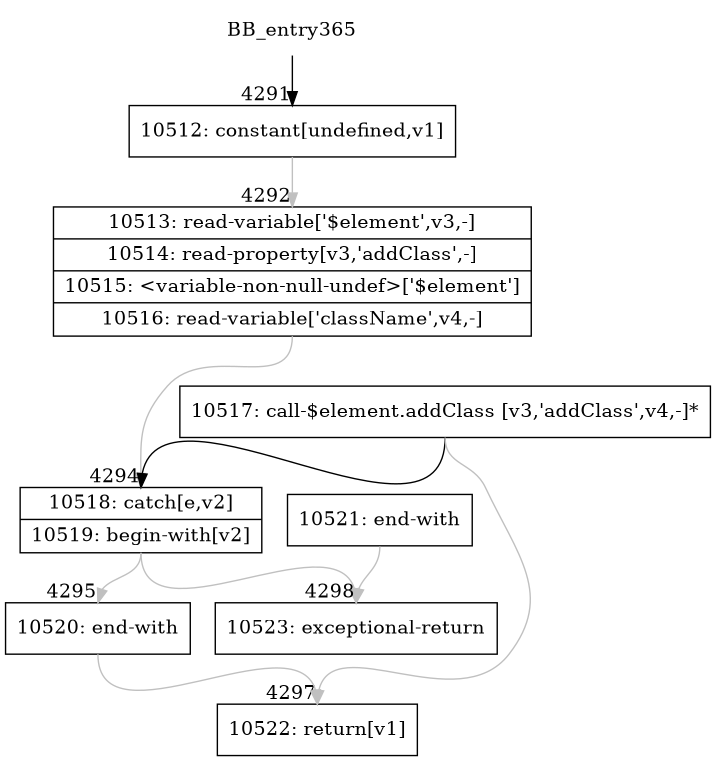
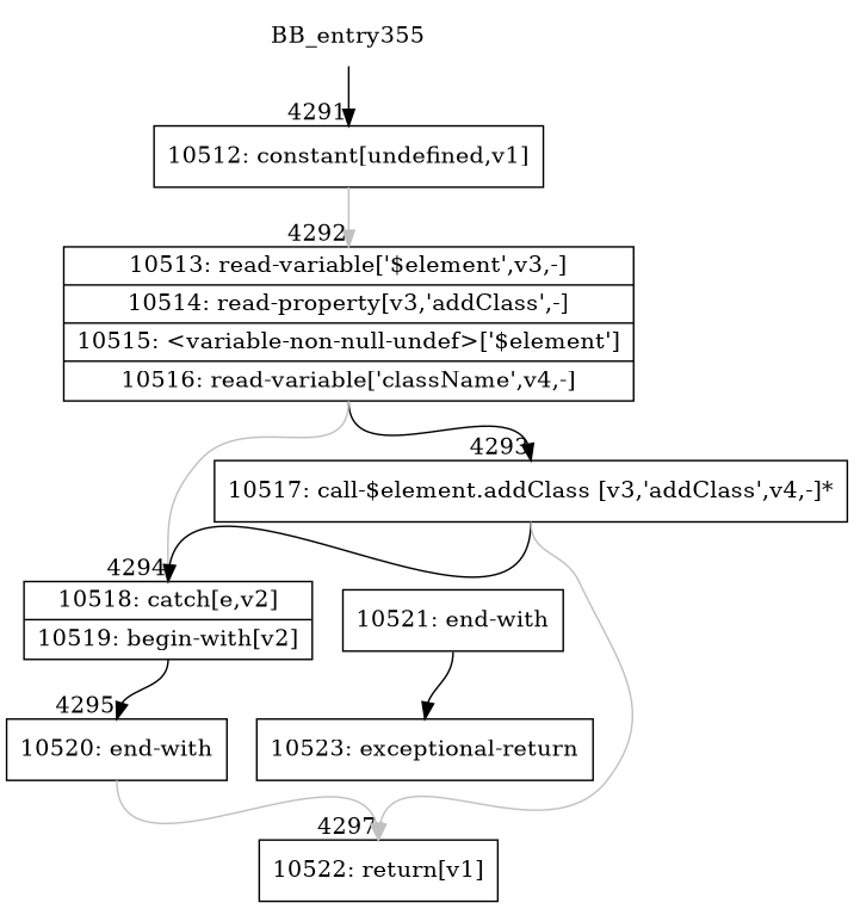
  digraph {
    rankdir=TD
    node [shape=record]
    edge [headport=n tailport=s color=gray]
-   BB_entry355 [shape=none label=BB_entry365]
+   BB_entry355 [shape=none]
    n2 [label="{10512: constant[undefined,v1]}"]
    n3 [label="{10513: read-variable['$element',v3,-]|10514: read-property[v3,'addClass',-]|10515: \<variable-non-null-undef\>['$element']|10516: read-variable['className',v4,-]}"]
    n4 [label="{10517: call-$element.addClass [v3,'addClass',v4,-]*}"]
    n5 [label="{10518: catch[e,v2]|10519: begin-with[v2]}"]
    n6 [label="{10522: return[v1]}"]
    n7 [label="{10520: end-with}"]
    n8 [label="{10523: exceptional-return}"]
    n9 [label="{10521: end-with}"]
    BB_entry355 -> n2 [headlabel="    4291" color=""]
    n2 -> n3 [headlabel="      4292"]
+   n3 -> n4 [headlabel="      4293" color=""]
    n3 -> n5 [headlabel="      4294"]
    n4 -> n5 [color=black]
    n4 -> n6 [headlabel="      4297"]
-   n5 -> n7 [headlabel="      4295"]
-   n5 -> n8 [headlabel="      4298"]
+   n5 -> n7 [headlabel="      4295" color=""]
    n7 -> n6
-   n9 -> n8
+   n9 -> n8 [color=""]
  }
